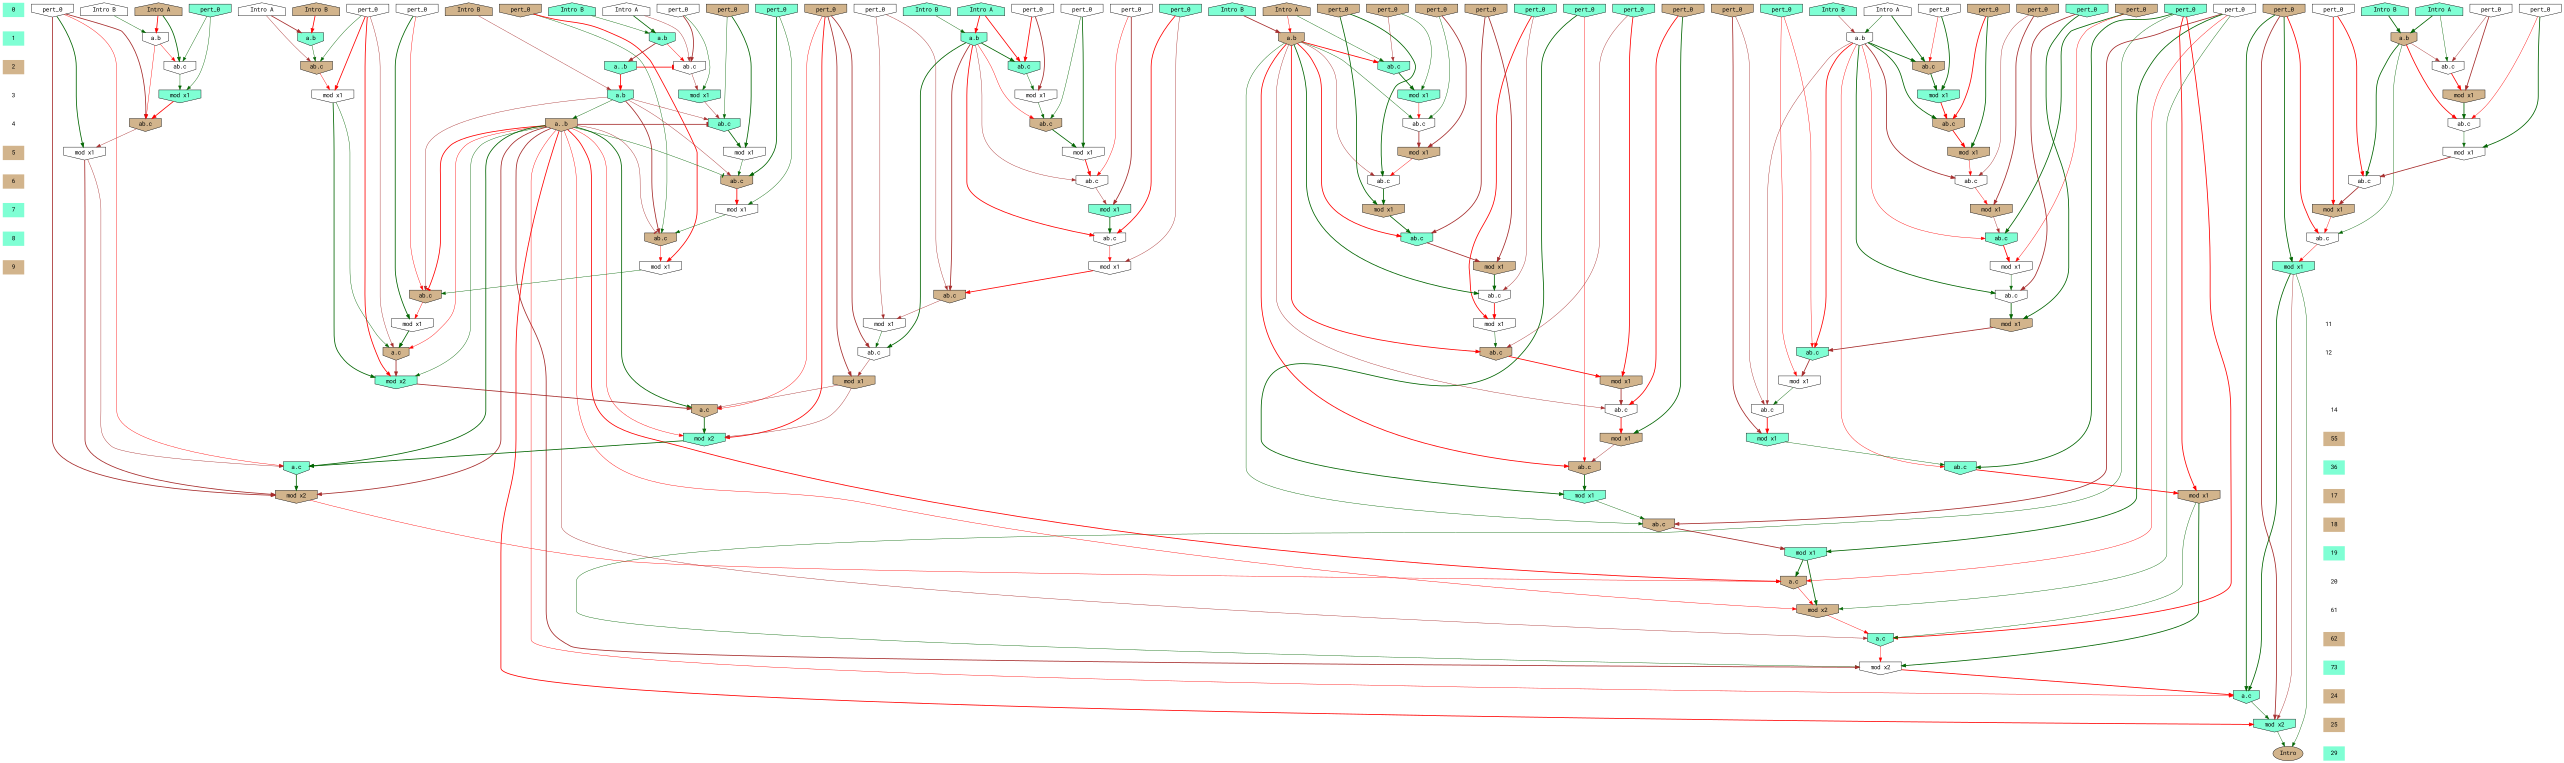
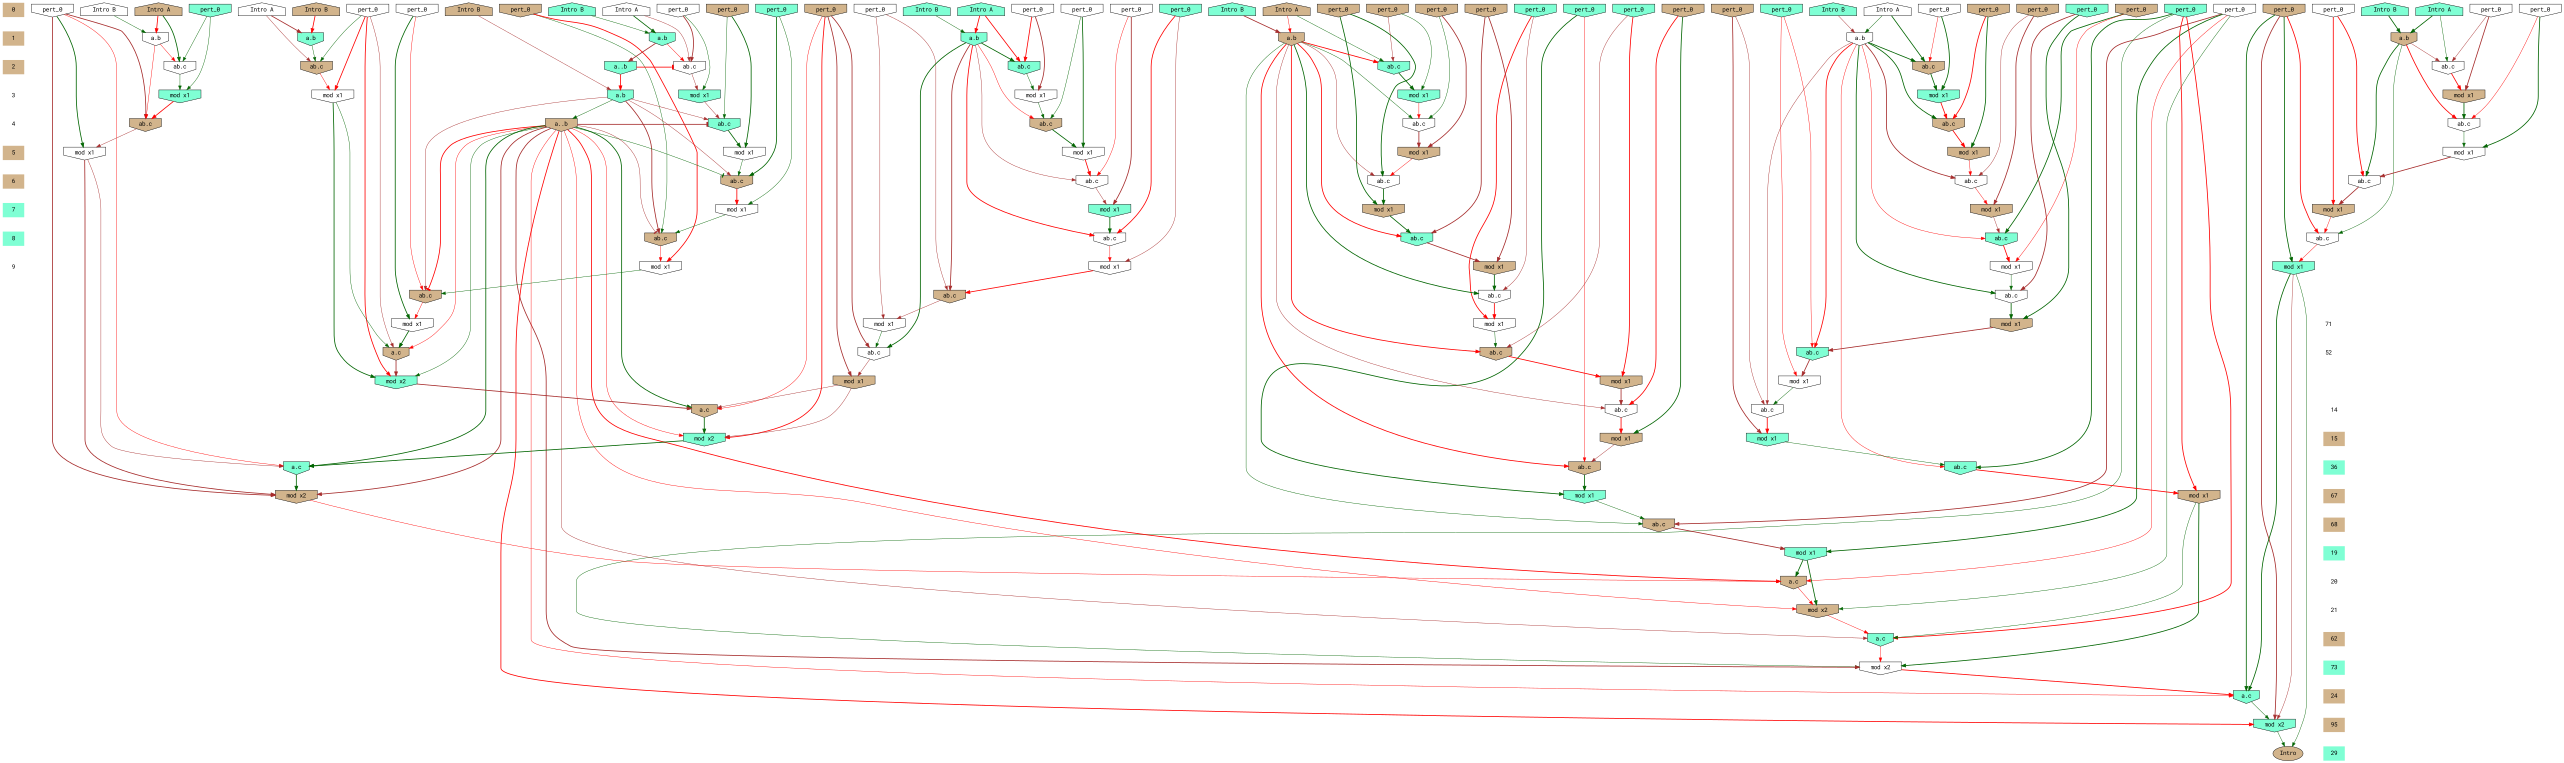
  digraph {
    fontname="Roboto Mono"
    ranksep=.5
    node [fillcolor=tan fontname="Roboto Mono" shape=invhouse style=filled]
    edge [fontname="Roboto Mono" style=bold color=darkgreen]
-   0 [fillcolor=aquamarine shape=plaintext]
+   0 [shape=plaintext]
    n2 [fillcolor=aquamarine label="Intro B" shape=house]
    n3 [fillcolor=aquamarine label="Intro B" shape=house]
    n4 [fillcolor=aquamarine label="Intro A" shape=house]
    n5 [fillcolor=white label="Intro A" shape=house]
    n6 [fillcolor=aquamarine label="Intro B" shape=house]
    n7 [label="Intro B" shape=house]
    n8 [fillcolor=white label="Intro A" shape=house]
    n9 [label="Intro A" shape=house]
    n10 [fillcolor=white label="Intro A" shape=house]
    n11 [fillcolor=white label="Intro B" shape=house]
    n12 [label="Intro B" shape=house]
    n13 [fillcolor=aquamarine label="Intro A" shape=house]
    n14 [label="Intro A" shape=house]
    n15 [fillcolor=aquamarine label="Intro B" shape=house]
    n16 [fillcolor=aquamarine label="Intro B" shape=house]
    n17 [label=pert_0]
    n18 [fillcolor=white label=pert_0]
    n19 [label=pert_0]
    n20 [fillcolor=white label=pert_0]
    n21 [fillcolor=aquamarine label=pert_0]
    n22 [fillcolor=white label=pert_0]
    n23 [fillcolor=white label=pert_0]
    n24 [label=pert_0]
    n25 [fillcolor=white label=pert_0]
    n26 [fillcolor=aquamarine label=pert_0]
    n27 [fillcolor=white label=pert_0]
    n28 [fillcolor=aquamarine label=pert_0]
    n29 [fillcolor=white label=pert_0]
    n30 [fillcolor=aquamarine label=pert_0]
    n31 [fillcolor=white label=pert_0]
    n32 [fillcolor=white label=pert_0]
    n33 [fillcolor=aquamarine label=pert_0]
    n34 [fillcolor=aquamarine label=pert_0]
    n35 [label=pert_0]
    n36 [label=pert_0]
    n37 [fillcolor=white label=pert_0]
    n38 [label=pert_0]
    n39 [fillcolor=white label=pert_0]
    n40 [fillcolor=white label=pert_0]
    n41 [fillcolor=aquamarine label=pert_0]
    n42 [fillcolor=aquamarine label=pert_0]
    n43 [fillcolor=aquamarine label=pert_0]
    n44 [label=pert_0]
    n45 [label=pert_0]
    n46 [label=pert_0]
    n47 [label=pert_0]
    n48 [fillcolor=white label=pert_0]
    n49 [label=pert_0]
    n50 [label=pert_0]
    n51 [label=pert_0]
-   1 [fillcolor=aquamarine shape=plaintext]
+   1 [shape=plaintext]
    n53 [fillcolor=aquamarine label="a.b"]
    n54 [fillcolor=white label="a.b"]
    n55 [label="a.b"]
    n56 [fillcolor=aquamarine label="a.b"]
    n57 [fillcolor=aquamarine label="a.b"]
    n58 [fillcolor=white label="a.b"]
    n59 [label="a.b"]
    2 [shape=plaintext]
    n61 [fillcolor=white label="ab.c"]
    n62 [label="ab.c"]
    n63 [label="ab.c"]
    n64 [fillcolor=aquamarine label="ab.c"]
    n65 [fillcolor=white label="ab.c"]
    n66 [fillcolor=aquamarine label="a..b"]
    n67 [fillcolor=aquamarine label="ab.c"]
    n68 [fillcolor=white label="ab.c"]
    3 [fillcolor=white shape=plaintext]
    n70 [fillcolor=white label="mod x1"]
    n71 [fillcolor=aquamarine label="mod x1"]
    n72 [fillcolor=white label="mod x1"]
    n73 [fillcolor=aquamarine label="mod x1"]
    n74 [label="mod x1"]
    n75 [fillcolor=aquamarine label="mod x1"]
    n76 [fillcolor=aquamarine label="mod x1"]
    n77 [fillcolor=aquamarine label="a.b"]
    4 [fillcolor=white shape=plaintext]
    n79 [label="ab.c"]
    n80 [label="ab.c"]
    n81 [fillcolor=white label="ab.c"]
    n82 [fillcolor=white label="ab.c"]
    n83 [label="ab.c"]
    n84 [fillcolor=aquamarine label="ab.c"]
    n85 [label="a..b"]
    5 [shape=plaintext]
    n87 [label="mod x1"]
    n88 [label="mod x1"]
    n89 [fillcolor=white label="mod x1"]
    n90 [fillcolor=white label="mod x1"]
    n91 [fillcolor=white label="mod x1"]
    n92 [fillcolor=white label="mod x1"]
    6 [shape=plaintext]
    n94 [fillcolor=white label="ab.c"]
    n95 [fillcolor=white label="ab.c"]
    n96 [fillcolor=white label="ab.c"]
    n97 [label="ab.c"]
    n98 [fillcolor=white label="ab.c"]
    7 [fillcolor=aquamarine shape=plaintext]
    n100 [label="mod x1"]
    n101 [label="mod x1"]
    n102 [fillcolor=aquamarine label="mod x1"]
    n103 [fillcolor=white label="mod x1"]
    n104 [label="mod x1"]
-   11 [fillcolor=white shape=plaintext]
+   11 [fillcolor=white shape=plaintext label=71]
    n106 [label="mod x1"]
    n107 [fillcolor=white label="mod x1"]
    n108 [fillcolor=white label="mod x1"]
    n109 [fillcolor=white label="mod x1"]
    8 [fillcolor=aquamarine shape=plaintext]
    n111 [fillcolor=aquamarine label="ab.c"]
    n112 [fillcolor=aquamarine label="ab.c"]
    n113 [label="ab.c"]
    n114 [fillcolor=white label="ab.c"]
    n115 [fillcolor=white label="ab.c"]
-   9 [shape=plaintext]
+   9 [fillcolor=white shape=plaintext]
    n117 [fillcolor=white label="mod x1"]
    n118 [label="mod x1"]
    n119 [fillcolor=white label="mod x1"]
    n120 [fillcolor=white label="mod x1"]
    n121 [fillcolor=aquamarine label="mod x1"]
    n122 [fillcolor=white label="ab.c"]
    n123 [fillcolor=white label="ab.c"]
    n124 [label="ab.c"]
    n125 [label="ab.c"]
-   12 [fillcolor=white shape=plaintext]
+   12 [fillcolor=white shape=plaintext label=52]
    n127 [fillcolor=aquamarine label="ab.c"]
    n128 [fillcolor=white label="ab.c"]
    n129 [label="ab.c"]
    n130 [label="a.c"]
    n131 [fillcolor=white label="mod x1"]
    n132 [fillcolor=aquamarine label="mod x2"]
    n133 [label="mod x1"]
    n134 [label="mod x1"]
    14 [fillcolor=white shape=plaintext]
    n136 [fillcolor=white label="ab.c"]
    n137 [label="a.c"]
    n138 [fillcolor=white label="ab.c"]
-   15 [shape=plaintext label=55]
+   15 [shape=plaintext]
    n140 [fillcolor=aquamarine label="mod x1"]
    n141 [label="mod x1"]
    n142 [fillcolor=aquamarine label="mod x2"]
    n143 [fillcolor=aquamarine label=36 shape=plaintext]
    n144 [fillcolor=aquamarine label="ab.c"]
    n145 [label="ab.c"]
    n146 [fillcolor=aquamarine label="a.c"]
-   17 [shape=plaintext]
+   17 [shape=plaintext label=67]
    n148 [label="mod x1"]
    n149 [fillcolor=aquamarine label="mod x1"]
    n150 [label="mod x2"]
-   18 [shape=plaintext]
+   18 [shape=plaintext label=68]
    n152 [label="ab.c"]
    19 [fillcolor=aquamarine shape=plaintext]
    n154 [fillcolor=aquamarine label="mod x1"]
    20 [fillcolor=white shape=plaintext]
    n156 [label="a.c"]
-   21 [fillcolor=white shape=plaintext label=61]
+   21 [fillcolor=white shape=plaintext]
    n158 [label="mod x2"]
    n159 [label=62 shape=plaintext]
    n160 [fillcolor=aquamarine label="a.c"]
    n161 [fillcolor=aquamarine label=73 shape=plaintext]
    n162 [fillcolor=white label="mod x2"]
    24 [shape=plaintext]
    n164 [fillcolor=aquamarine label="a.c"]
-   25 [shape=plaintext]
+   25 [shape=plaintext label=95]
    n166 [fillcolor=aquamarine label="mod x2"]
    n167 [fillcolor=aquamarine label=29 shape=plaintext]
    n168 [label=Intro shape=""]
    subgraph sub_1 {
      rank=same
      0
      n2
      n3
      n4
      n5
      n6
      n7
      n8
      n9
      n10
      n11
      n12
      n13
      n14
      n15
      n16
      n17
      n18
      n19
      n20
      n21
      n22
      n23
      n24
      n25
      n26
      n27
      n28
      n29
      n30
      n31
      n32
      n33
      n34
      n35
      n36
      n37
      n38
      n39
      n40
      n41
      n42
      n43
      n44
      n45
      n46
      n47
      n48
      n49
      n50
      n51
    }
    subgraph sub_2 {
      rank=same
      1
      n53
      n54
      n55
      n56
      n57
      n58
      n59
    }
    subgraph sub_3 {
      rank=same
      2
      n61
      n62
      n63
      n64
      n65
      n66
      n67
      n68
    }
    subgraph sub_4 {
      rank=same
      3
      n70
      n71
      n72
      n73
      n74
      n75
      n76
      n77
    }
    subgraph sub_5 {
      rank=same
      4
      n79
      n80
      n81
      n82
      n83
      n84
      n85
    }
    subgraph sub_6 {
      rank=same
      5
      n87
      n88
      n89
      n90
      n91
      n92
    }
    subgraph sub_7 {
      rank=same
      6
      n94
      n95
      n96
      n97
      n98
    }
    subgraph sub_8 {
      rank=same
      7
      n100
      n101
      n102
      n103
      n104
    }
    subgraph sub_9 {
      rank=same
      11
      n106
      n107
      n108
      n109
    }
    subgraph sub_10 {
      rank=same
      8
      n111
      n112
      n113
      n114
      n115
    }
    subgraph sub_11 {
      rank=same
      9
      n117
      n118
      n119
      n120
      n121
    }
    subgraph sub_12 {
      rank=same
      n122
      n123
      n124
      n125
    }
    subgraph sub_13 {
      rank=same
      12
      n127
      n128
      n129
      n130
    }
    subgraph sub_14 {
      rank=same
      n131
      n132
      n133
      n134
    }
    subgraph sub_15 {
      rank=same
      14
      n136
      n137
      n138
    }
    subgraph sub_16 {
      rank=same
      15
      n140
      n141
      n142
    }
    subgraph sub_17 {
      rank=same
      n143
      n144
      n145
      n146
    }
    subgraph sub_18 {
      rank=same
      17
      n148
      n149
      n150
    }
    subgraph sub_19 {
      rank=same
      18
      n152
    }
    subgraph sub_20 {
      rank=same
      19
      n154
    }
    subgraph sub_21 {
      rank=same
      20
      n156
    }
    subgraph sub_22 {
      rank=same
      21
      n158
    }
    subgraph sub_23 {
      rank=same
      n159
      n160
    }
    subgraph sub_24 {
      rank=same
      n161
      n162
    }
    subgraph sub_25 {
      rank=same
      24
      n164
    }
    subgraph sub_26 {
      rank=same
      25
      n166
    }
    subgraph sub_27 {
      rank=same
      n167
      n168
    }
    0 -> 1 [style=invis color=""]
    n2 -> n55 [color=brown]
    n3 -> n53 [style=solid]
    n4 -> n53 [color=red]
    n4 -> n67 [color=red]
    n5 -> n57 [color=brown]
    n5 -> n63 [color=brown style=solid]
    n6 -> n56 [style=solid]
    n7 -> n57 [color=red]
    n8 -> n54 [style=solid]
    n8 -> n62
    n9 -> n58 [color=red]
    n9 -> n61
    n10 -> n56
    n10 -> n65 [color=brown style=solid]
    n11 -> n58 [style=solid]
    n12 -> n77 [color=brown style=solid]
    n13 -> n59
    n13 -> n68 [style=solid]
    n14 -> n55 [color=red style=solid]
    n14 -> n64 [style=solid]
    n15 -> n54 [color=brown style=solid]
    n16 -> n59
    n17 -> n128 [color=brown]
    n17 -> n133 [color=brown]
    n17 -> n137 [color=red style=solid]
    n17 -> n142 [color=red]
    n18 -> n82 [color=red style=solid]
    n18 -> n90
    n19 -> n113 [style=solid]
    n19 -> n119 [color=red]
    n20 -> n68 [color=brown style=solid]
    n20 -> n74 [color=brown]
    n21 -> n145 [color=red style=solid]
    n21 -> n149
    n22 -> n152 [color=brown]
    n22 -> n154
    n22 -> n156 [color=red style=solid]
    n22 -> n158 [style=solid]
    n23 -> n63 [style=solid]
    n23 -> n70 [color=red]
    n23 -> n130 [color=brown style=solid]
    n23 -> n132 [color=red]
    n24 -> n138 [color=red]
    n24 -> n141
    n25 -> n80 [style=solid]
    n25 -> n92
    n26 -> n97
    n26 -> n103 [style=solid]
    n27 -> n62 [color=red style=solid]
    n27 -> n71
    n28 -> n61 [style=solid]
    n28 -> n75 [style=solid]
    n29 -> n107 [color=brown style=solid]
    n29 -> n124 [color=brown style=solid]
    n30 -> n127 [color=red style=solid]
    n30 -> n131 [color=red style=solid]
    n31 -> n67 [color=red]
    n31 -> n72 [color=brown]
    n32 -> n98 [color=red style=solid]
    n32 -> n102 [color=brown]
    n33 -> n108 [color=red]
    n33 -> n123 [color=brown style=solid]
    n34 -> n114 [color=red]
    n34 -> n120 [color=brown style=solid]
    n35 -> n84 [style=solid]
    n35 -> n91
    n36 -> n94 [color=brown style=solid]
    n36 -> n100 [color=brown]
    n37 -> n65 [color=brown]
    n37 -> n76 [style=solid]
    n38 -> n115 [color=red]
    n38 -> n121
    n38 -> n164
    n38 -> n166 [color=brown]
    n39 -> n109
    n39 -> n125 [color=red style=solid]
    n40 -> n83 [color=brown]
    n40 -> n89
    n40 -> n146 [color=red style=solid]
    n40 -> n150 [color=brown]
    n41 -> n106
    n41 -> n122 [color=brown]
    n42 -> n144
    n42 -> n148 [color=red]
    n42 -> n160 [color=red]
    n42 -> n162 [style=solid]
    n43 -> n129 [color=brown style=solid]
    n43 -> n134 [color=red]
    n44 -> n81 [style=solid]
    n44 -> n88 [color=brown]
    n45 -> n136 [color=brown style=solid]
    n45 -> n140 [color=brown]
    n46 -> n95
    n46 -> n101
    n47 -> n64 [color=brown style=solid]
    n47 -> n73 [style=solid]
    n48 -> n96 [color=red]
    n48 -> n104 [color=red]
    n49 -> n112 [color=brown]
    n49 -> n118 [color=brown]
    n50 -> n79 [color=red]
    n50 -> n87
    n51 -> n111
    n51 -> n117 [color=red style=solid]
    1 -> 2 [style=invis color=""]
    n53 -> n67
    n53 -> n80 [color=red style=solid]
    n53 -> n98 [color=brown style=solid]
    n53 -> n114 [color=red]
    n53 -> n124 [color=brown]
    n53 -> n128
    n54 -> n62
    n54 -> n79
    n54 -> n94 [color=brown]
    n54 -> n111 [color=red style=solid]
    n54 -> n122
    n54 -> n127 [color=red]
    n54 -> n136 [color=brown style=solid]
    n54 -> n144 [color=red style=solid]
    n55 -> n64 [color=red]
    n55 -> n81 [style=solid]
    n55 -> n95 [color=brown style=solid]
    n55 -> n112 [color=red]
    n55 -> n123
    n55 -> n129 [color=red]
    n55 -> n138 [color=brown style=solid]
    n55 -> n145 [color=red]
    n55 -> n152 [style=solid]
    n56 -> n65 [color=red style=solid]
    n56 -> n66 [color=brown]
    n57 -> n63 [style=solid]
    n58 -> n61 [color=red style=solid]
    n58 -> n83 [color=red style=solid]
    n59 -> n68 [color=brown style=solid]
    n59 -> n82 [color=red]
    n59 -> n96
    n59 -> n115 [style=solid]
    2 -> 3 [style=invis color=""]
    n61 -> n75 [style=solid]
    n62 -> n71
    n63 -> n70 [color=red style=solid]
    n64 -> n73
    n65 -> n76 [color=brown style=solid]
    n66 -> n65 [arrowhead=tee color=red]
    n66 -> n77 [color=red]
    n67 -> n72 [style=solid]
    n68 -> n74 [color=red]
    3 -> 4 [style=invis color=""]
    n70 -> n130 [style=solid]
    n70 -> n132
    n71 -> n79 [color=red]
    n72 -> n80 [style=solid]
    n73 -> n81 [color=red style=solid]
    n74 -> n82
    n75 -> n83 [color=red]
    n76 -> n84 [color=brown style=solid]
    n77 -> n84 [color=brown style=solid]
    n77 -> n85 [style=solid]
    n77 -> n97 [color=brown style=solid]
    n77 -> n113 [color=brown]
    n77 -> n125 [color=brown style=solid]
    4 -> 5 [style=invis color=""]
    n79 -> n87 [color=red]
    n80 -> n92
    n81 -> n88 [color=brown]
    n82 -> n90 [style=solid]
    n83 -> n89 [color=brown style=solid]
    n84 -> n91
    n85 -> n84 [arrowhead=tee color=brown]
    n85 -> n97 [arrowhead=tee style=solid]
    n85 -> n113 [arrowhead=tee color=brown style=solid]
    n85 -> n125 [arrowhead=tee color=red]
    n85 -> n130 [color=red style=solid]
    n85 -> n132 [style=solid]
    n85 -> n137
    n85 -> n142 [color=red style=solid]
    n85 -> n146
    n85 -> n150 [color=brown]
    n85 -> n156 [color=red]
    n85 -> n158 [color=red style=solid]
    n85 -> n160 [color=brown style=solid]
    n85 -> n162 [color=brown]
    n85 -> n164 [color=red style=solid]
    n85 -> n166 [color=red]
    5 -> 6 [style=invis color=""]
    n87 -> n94 [color=red style=solid]
    n88 -> n95 [color=red style=solid]
    n89 -> n146 [color=brown style=solid]
    n89 -> n150 [color=brown]
    n90 -> n96 [color=brown]
    n91 -> n97 [style=solid]
    n92 -> n98 [color=red]
    6 -> 7 [style=invis color=""]
    n94 -> n100 [color=red style=solid]
    n95 -> n101
    n96 -> n104 [color=brown]
    n97 -> n103 [color=red]
    n98 -> n102 [color=brown style=solid]
    7 -> 8 [style=invis color=""]
    n100 -> n111 [color=brown style=solid]
    n101 -> n112
    n102 -> n114
    n103 -> n113 [style=solid]
    n104 -> n115 [color=red style=solid]
    11 -> 12 [style=invis color=""]
    n106 -> n127 [color=brown]
    n107 -> n128 [style=solid]
    n108 -> n129 [style=solid]
    n109 -> n130
    8 -> 9 [style=invis color=""]
    n111 -> n117 [color=red]
    n112 -> n118 [color=brown]
    n113 -> n119 [color=red style=solid]
    n114 -> n120 [color=red style=solid]
    n115 -> n121 [color=red style=solid]
    n117 -> n122 [style=solid]
    n118 -> n123
    n119 -> n125 [style=solid]
    n120 -> n124 [color=red]
    n121 -> n164
    n121 -> n166 [color=brown style=solid]
    n121 -> n168 [style=solid]
    n122 -> n106
    n123 -> n108 [color=red]
    n124 -> n107 [color=brown style=solid]
    n125 -> n109 [color=red style=solid]
    n127 -> n131 [color=brown]
    n128 -> n133 [color=brown style=solid]
    n129 -> n134 [color=red]
    n130 -> n132 [color=brown]
    n131 -> n136 [style=solid]
    n132 -> n137 [color=brown]
    n133 -> n137 [color=brown style=solid]
    n133 -> n142 [color=brown style=solid]
    n134 -> n138 [color=brown]
    14 -> 15 [style=invis color=""]
    n136 -> n140 [color=red]
    n137 -> n142
    n138 -> n141 [color=red]
    15 -> n143 [style=invis color=""]
    n140 -> n144 [style=solid]
    n141 -> n145 [color=brown style=solid]
    n142 -> n146
    n143 -> 17 [style=invis color=""]
    n144 -> n148 [color=red]
    n145 -> n149
    n146 -> n150
    17 -> 18 [style=invis color=""]
    n148 -> n160 [style=solid]
    n148 -> n162
    n149 -> n152 [style=solid]
    n150 -> n156 [color=red style=solid]
    18 -> 19 [style=invis color=""]
    n152 -> n154 [color=brown]
    19 -> 20 [style=invis color=""]
    n154 -> n156
    n154 -> n158
    20 -> 21 [style=invis color=""]
    n156 -> n158 [color=red style=solid]
    21 -> n159 [style=invis color=""]
    n158 -> n160 [color=red style=solid]
    n159 -> n161 [style=invis color=""]
    n160 -> n162 [color=red style=solid]
    n161 -> 24 [style=invis color=""]
    n162 -> n164 [color=red]
    24 -> 25 [style=invis color=""]
    n164 -> n166 [style=solid]
    25 -> n167 [style=invis color=""]
    n166 -> n168 [style=solid]
  }
